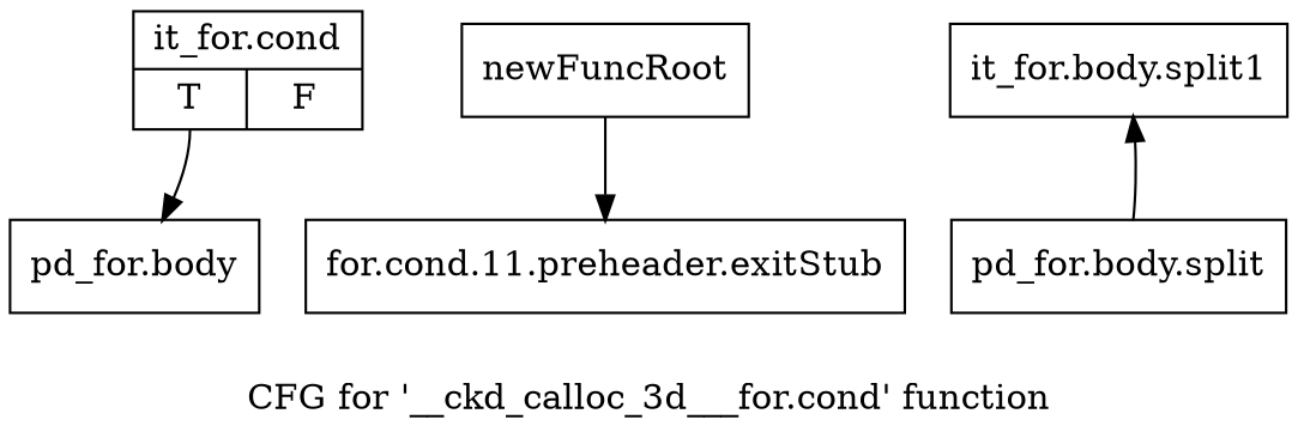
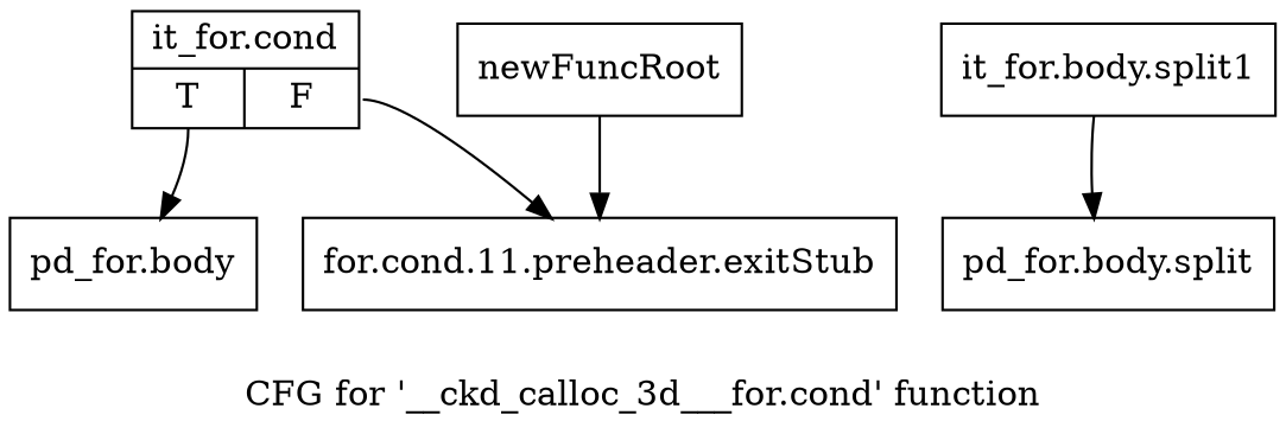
  digraph {
    label="CFG for '__ckd_calloc_3d___for.cond' function"
    node [shape=record]
    n1 [label="{newFuncRoot}"]
    n2 [label="{for.cond.11.preheader.exitStub}"]
    n3 [label="{it_for.cond|{<s0>T|<s1>F}}"]
    n4 [label="{pd_for.body}"]
    n5 [label="{it_for.body.split1}"]
    n6 [label="{pd_for.body.split}"]
    n1 -> n2
+   n3 -> n2 [tailport=s1]
    n3 -> n4 [tailport=s0]
-   n6 -> n5
+   n5 -> n6
  }
